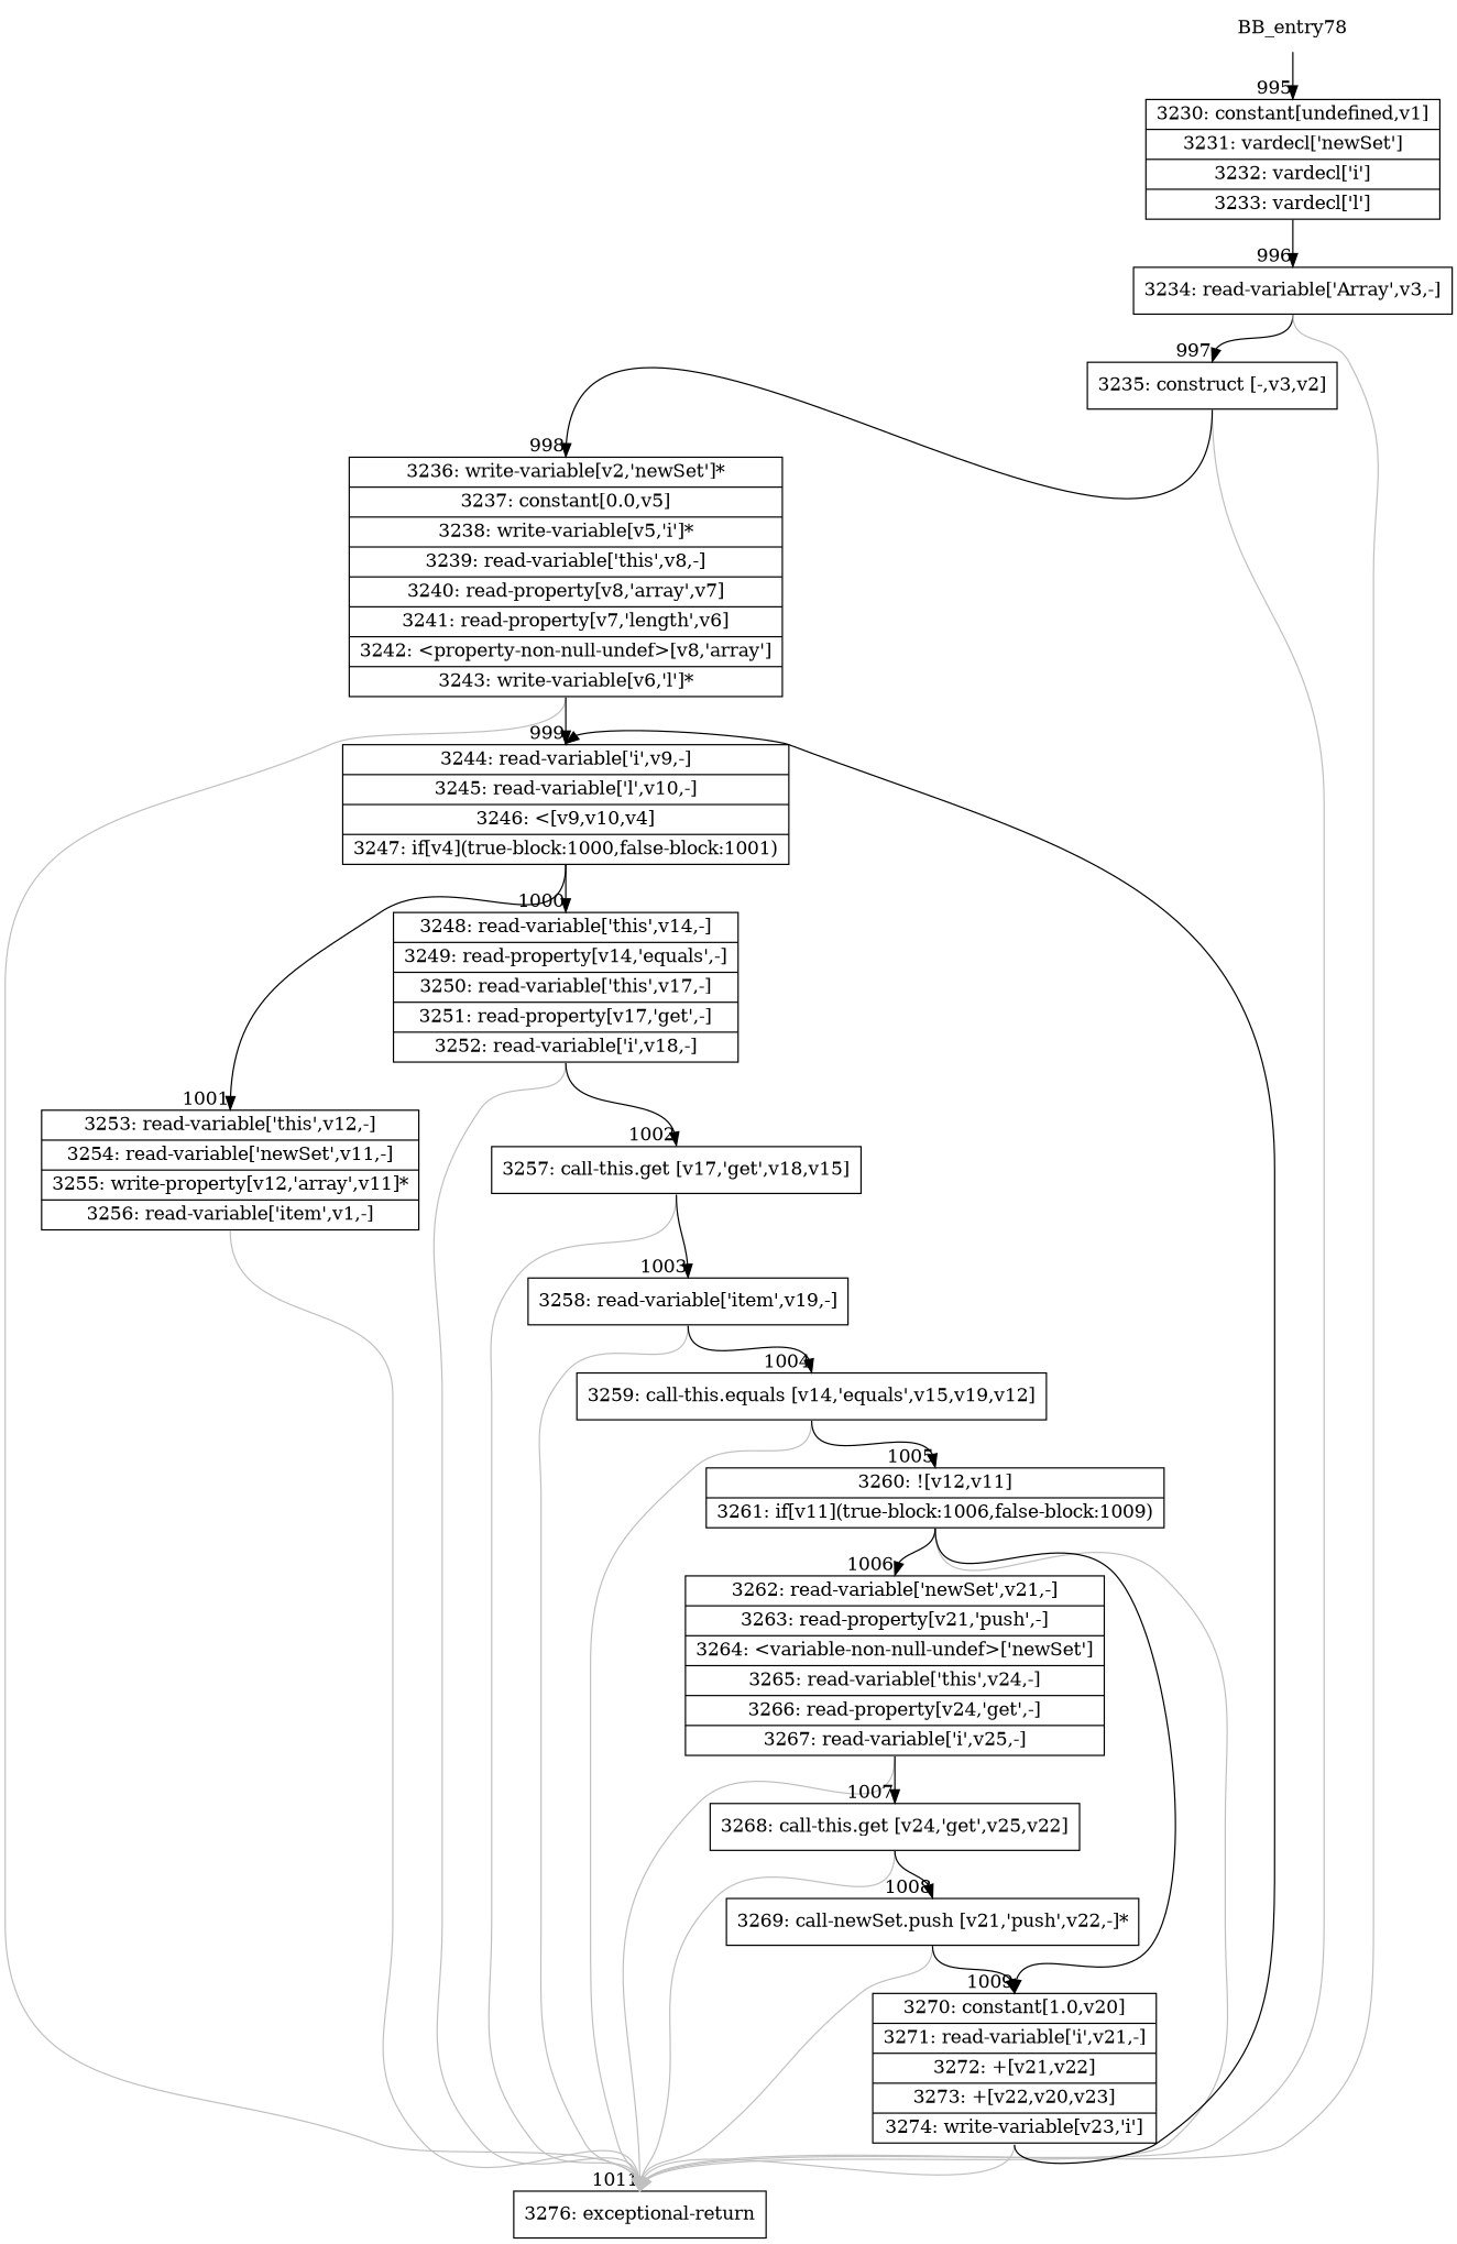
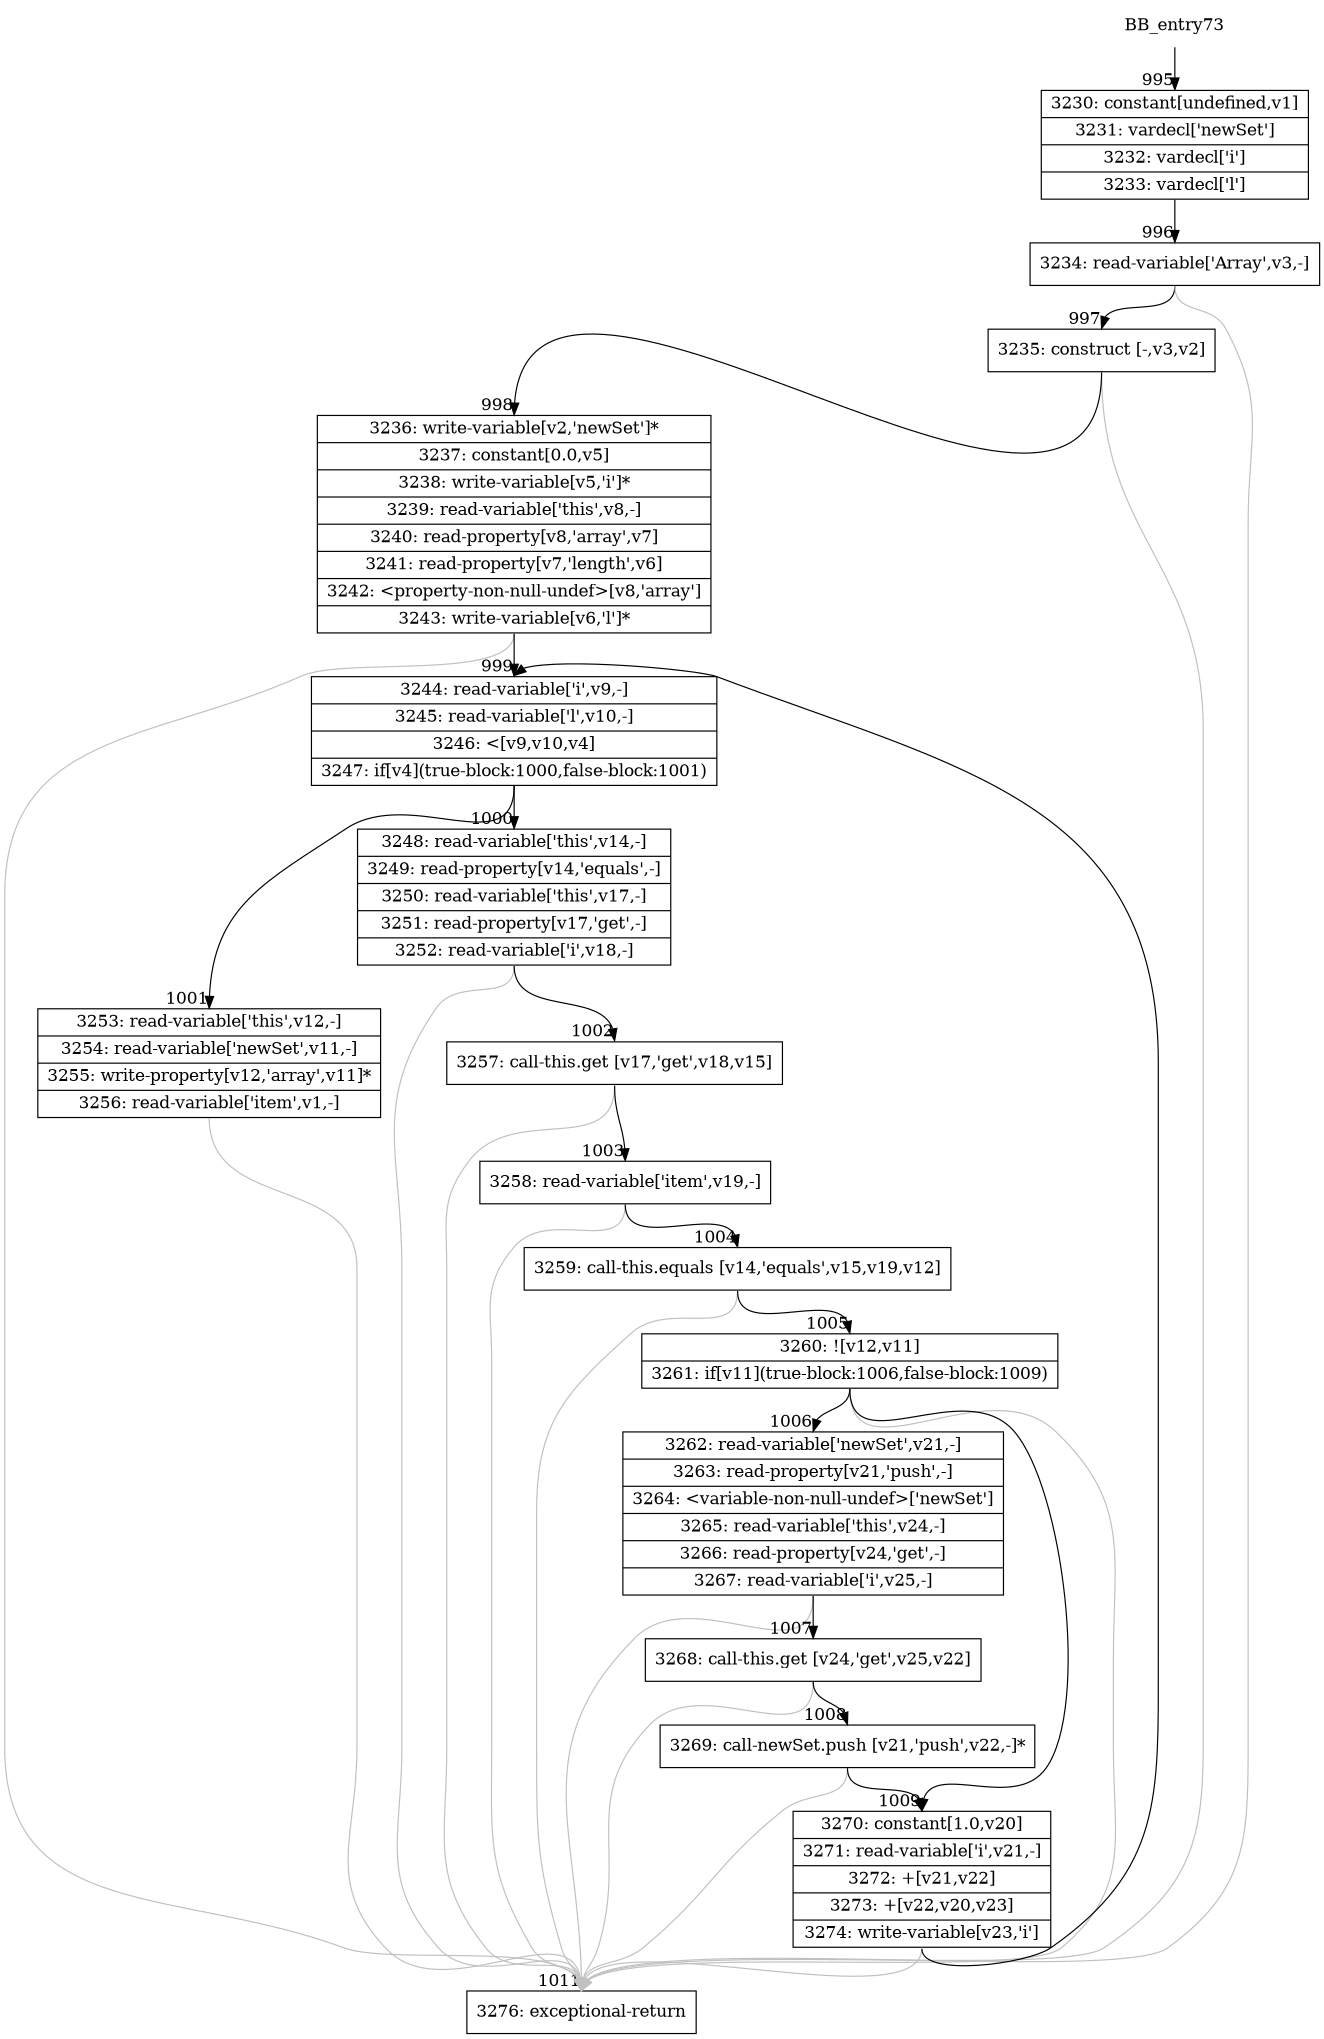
  digraph {
    rankdir=TD
    node [shape=record]
    edge [headport=n tailport=s]
-   BB_entry73 [shape=none label=BB_entry78]
+   BB_entry73 [shape=none]
    n2 [label="{3230: constant[undefined,v1]|3231: vardecl['newSet']|3232: vardecl['i']|3233: vardecl['l']}"]
    n3 [label="{3234: read-variable['Array',v3,-]}"]
    n4 [label="{3235: construct [-,v3,v2]}"]
    n5 [label="{3276: exceptional-return}"]
    n6 [label="{3236: write-variable[v2,'newSet']*|3237: constant[0.0,v5]|3238: write-variable[v5,'i']*|3239: read-variable['this',v8,-]|3240: read-property[v8,'array',v7]|3241: read-property[v7,'length',v6]|3242: \<property-non-null-undef\>[v8,'array']|3243: write-variable[v6,'l']*}"]
    n7 [label="{3244: read-variable['i',v9,-]|3245: read-variable['l',v10,-]|3246: \<[v9,v10,v4]|3247: if[v4](true-block:1000,false-block:1001)}"]
    n8 [label="{3248: read-variable['this',v14,-]|3249: read-property[v14,'equals',-]|3250: read-variable['this',v17,-]|3251: read-property[v17,'get',-]|3252: read-variable['i',v18,-]}"]
    n9 [label="{3253: read-variable['this',v12,-]|3254: read-variable['newSet',v11,-]|3255: write-property[v12,'array',v11]*|3256: read-variable['item',v1,-]}"]
    n10 [label="{3257: call-this.get [v17,'get',v18,v15]}"]
    n11 [label="{3258: read-variable['item',v19,-]}"]
    n12 [label="{3259: call-this.equals [v14,'equals',v15,v19,v12]}"]
    n13 [label="{3260: ![v12,v11]|3261: if[v11](true-block:1006,false-block:1009)}"]
    n14 [label="{3262: read-variable['newSet',v21,-]|3263: read-property[v21,'push',-]|3264: \<variable-non-null-undef\>['newSet']|3265: read-variable['this',v24,-]|3266: read-property[v24,'get',-]|3267: read-variable['i',v25,-]}"]
    n15 [label="{3270: constant[1.0,v20]|3271: read-variable['i',v21,-]|3272: +[v21,v22]|3273: +[v22,v20,v23]|3274: write-variable[v23,'i']}"]
    n16 [label="{3268: call-this.get [v24,'get',v25,v22]}"]
    n17 [label="{3269: call-newSet.push [v21,'push',v22,-]*}"]
    BB_entry73 -> n2 [headlabel="    995"]
    n2 -> n3 [headlabel="      996"]
    n3 -> n4 [headlabel="      997"]
    n3 -> n5 [color=gray headlabel="      1011"]
    n4 -> n5 [color=gray]
    n4 -> n6 [headlabel="      998"]
    n6 -> n5 [color=gray]
    n6 -> n7 [headlabel="      999"]
    n7 -> n8 [headlabel="      1000"]
    n7 -> n9 [headlabel="      1001"]
    n8 -> n5 [color=gray]
    n8 -> n10 [headlabel="      1002"]
    n9 -> n5 [color=gray]
    n10 -> n5 [color=gray]
    n10 -> n11 [headlabel="      1003"]
    n11 -> n5 [color=gray]
    n11 -> n12 [headlabel="      1004"]
    n12 -> n5 [color=gray]
    n12 -> n13 [headlabel="      1005"]
    n13 -> n5 [color=gray]
    n13 -> n14 [headlabel="      1006"]
    n13 -> n15 [headlabel="      1009"]
    n14 -> n5 [color=gray]
    n14 -> n16 [headlabel="      1007"]
    n15 -> n5 [color=gray]
    n15 -> n7
    n16 -> n5 [color=gray]
    n16 -> n17 [headlabel="      1008"]
    n17 -> n5 [color=gray]
    n17 -> n15
  }
